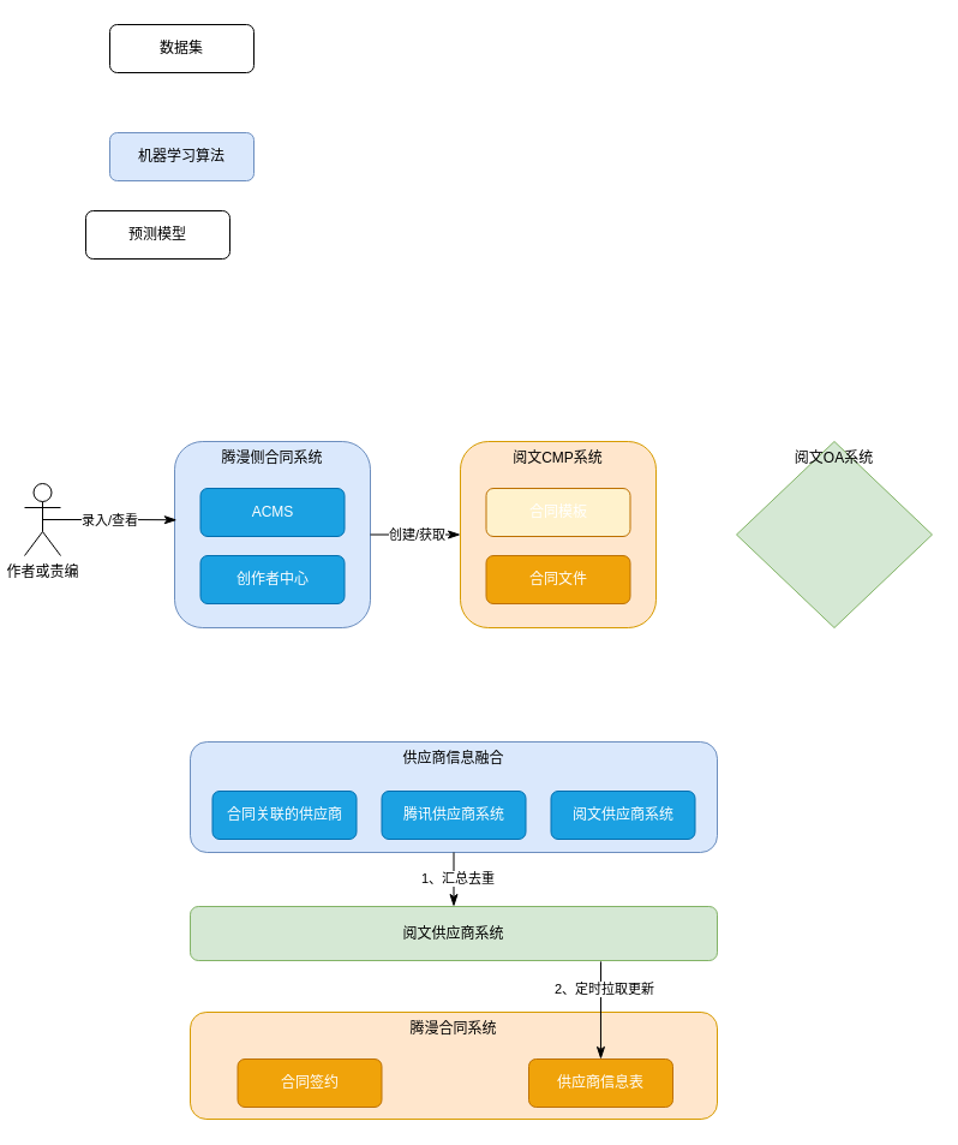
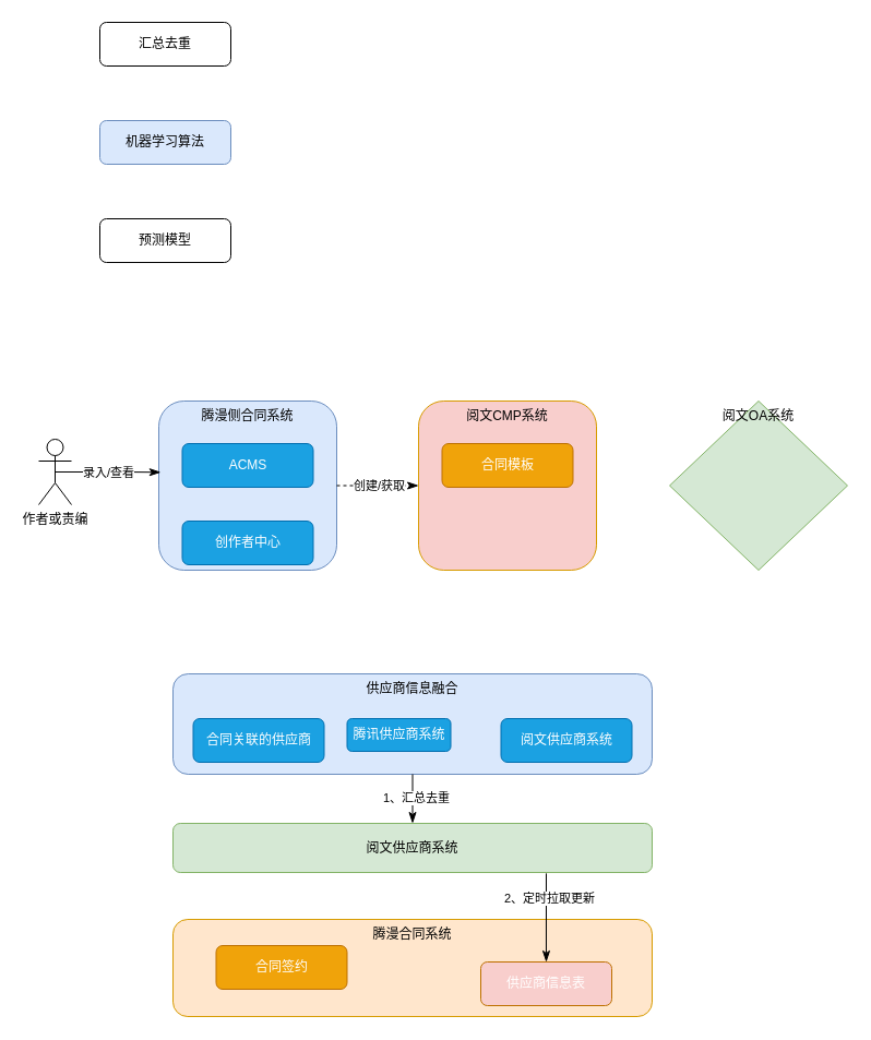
  <mxCell id="0" />
  <mxCell id="1" parent="0" />
- <mxCell id="2" value="数据集" style="rounded=1;whiteSpace=wrap;html=1;fontSize=12;glass=0;strokeWidth=1;shadow=0;" parent="1" vertex="1"><mxGeometry x="91" y="20" width="120" height="40" as="geometry" /></mxCell>
+ <mxCell id="2" value="汇总去重" style="rounded=1;whiteSpace=wrap;html=1;fontSize=12;glass=0;strokeWidth=1;shadow=0;" parent="1" vertex="1"><mxGeometry x="91" y="20" width="120" height="40" as="geometry" /></mxCell>
  <mxCell id="3" value="机器学习算法" style="rounded=1;whiteSpace=wrap;html=1;fontSize=12;glass=0;strokeWidth=1;shadow=0;fillColor=#dae8fc;strokeColor=#6c8ebf;" parent="1" vertex="1"><mxGeometry x="91" y="110" width="120" height="40" as="geometry" /></mxCell>
- <mxCell id="4" value="预测模型" style="rounded=1;whiteSpace=wrap;html=1;fontSize=12;glass=0;strokeWidth=1;shadow=0;" parent="1" vertex="1"><mxGeometry x="71" y="175" width="120" height="40" as="geometry" /></mxCell>
- <mxCell id="5" value="作者或责编" style="shape=umlActor;verticalLabelPosition=bottom;verticalAlign=top;html=1;outlineConnect=0;" parent="1" vertex="1"><mxGeometry x="20" y="402" width="30" height="60" as="geometry" /></mxCell>
+ <mxCell id="4" value="预测模型" style="rounded=1;whiteSpace=wrap;html=1;fontSize=12;glass=0;strokeWidth=1;shadow=0;" parent="1" vertex="1"><mxGeometry x="91" y="200" width="120" height="40" as="geometry" /></mxCell>
+ <mxCell id="5" value="作者或责编" style="shape=umlActor;verticalLabelPosition=bottom;verticalAlign=top;html=1;outlineConnect=0;" parent="1" vertex="1"><mxGeometry x="35" y="402" width="30" height="60" as="geometry" /></mxCell>
  <mxCell id="6" value="腾漫侧合同系统" style="rounded=1;whiteSpace=wrap;html=1;fontSize=12;glass=0;strokeWidth=1;shadow=0;fillColor=#dae8fc;strokeColor=#6c8ebf;verticalAlign=top;" parent="1" vertex="1"><mxGeometry x="145" y="367" width="163" height="155" as="geometry" /></mxCell>
  <mxCell id="7" value="ACMS" style="rounded=1;whiteSpace=wrap;html=1;fontSize=12;glass=0;strokeWidth=1;shadow=0;fillColor=#1ba1e2;strokeColor=#006EAF;fontColor=#ffffff;" parent="1" vertex="1"><mxGeometry x="166.5" y="406" width="120" height="40" as="geometry" /></mxCell>
- <mxCell id="8" value="创作者中心" style="rounded=1;whiteSpace=wrap;html=1;fontSize=12;glass=0;strokeWidth=1;shadow=0;fillColor=#1ba1e2;strokeColor=#006EAF;fontColor=#ffffff;" parent="1" vertex="1"><mxGeometry x="166.5" y="462" width="120" height="40" as="geometry" /></mxCell>
+ <mxCell id="8" value="创作者中心" style="rounded=1;whiteSpace=wrap;html=1;fontSize=12;glass=0;strokeWidth=1;shadow=0;fillColor=#1ba1e2;strokeColor=#006EAF;fontColor=#ffffff;" parent="1" vertex="1"><mxGeometry x="166.5" y="477" width="120" height="40" as="geometry" /></mxCell>
  <mxCell id="9" value="" style="rounded=0;html=1;jettySize=auto;orthogonalLoop=1;fontSize=11;endArrow=classicThin;endFill=1;endSize=8;strokeWidth=1;shadow=0;labelBackgroundColor=none;edgeStyle=orthogonalEdgeStyle;exitX=0.5;exitY=0.5;exitDx=0;exitDy=0;exitPerimeter=0;entryX=0.011;entryY=0.421;entryDx=0;entryDy=0;entryPerimeter=0;" parent="1" source="5" target="6" edge="1"><mxGeometry y="20" relative="1" as="geometry"><mxPoint as="offset" /><mxPoint x="46" y="443" as="sourcePoint" /><mxPoint x="122" y="407" as="targetPoint" /></mxGeometry></mxCell>
  <mxCell id="10" value="录入/查看" style="edgeLabel;html=1;align=center;verticalAlign=middle;resizable=0;points=[];" parent="9" vertex="1" connectable="0"><mxGeometry x="-0.08" relative="1" as="geometry"><mxPoint x="3" as="offset" /></mxGeometry></mxCell>
- <mxCell id="11" value="阅文CMP系统" style="rounded=1;whiteSpace=wrap;html=1;fontSize=12;glass=0;strokeWidth=1;shadow=0;fillColor=#ffe6cc;strokeColor=#d79b00;verticalAlign=top;" parent="1" vertex="1"><mxGeometry x="383" y="367" width="163" height="155" as="geometry" /></mxCell>
- <mxCell id="12" value="" style="rounded=0;html=1;jettySize=auto;orthogonalLoop=1;fontSize=11;endArrow=classicThin;endFill=1;endSize=8;strokeWidth=1;shadow=0;labelBackgroundColor=none;edgeStyle=orthogonalEdgeStyle;" parent="1" source="6" target="11" edge="1"><mxGeometry y="20" relative="1" as="geometry"><mxPoint as="offset" /><mxPoint x="62" y="442" as="sourcePoint" /><mxPoint x="157" y="442" as="targetPoint" /></mxGeometry></mxCell>
+ <mxCell id="11" value="阅文CMP系统" style="rounded=1;whiteSpace=wrap;html=1;fontSize=12;glass=0;strokeWidth=1;shadow=0;fillColor=#f8cecc;strokeColor=#d79b00;verticalAlign=top;" parent="1" vertex="1"><mxGeometry x="383" y="367" width="163" height="155" as="geometry" /></mxCell>
+ <mxCell id="12" value="" style="rounded=0;html=1;jettySize=auto;orthogonalLoop=1;fontSize=11;endArrow=classicThin;endFill=1;endSize=8;strokeWidth=1;shadow=0;labelBackgroundColor=none;edgeStyle=orthogonalEdgeStyle;dashed=1;" parent="1" source="6" target="11" edge="1"><mxGeometry y="20" relative="1" as="geometry"><mxPoint as="offset" /><mxPoint x="62" y="442" as="sourcePoint" /><mxPoint x="157" y="442" as="targetPoint" /></mxGeometry></mxCell>
  <mxCell id="13" value="创建/获取" style="edgeLabel;html=1;align=center;verticalAlign=middle;resizable=0;points=[];" parent="12" vertex="1" connectable="0"><mxGeometry x="-0.08" relative="1" as="geometry"><mxPoint x="3" as="offset" /></mxGeometry></mxCell>
- <mxCell id="14" value="合同模板" style="rounded=1;whiteSpace=wrap;html=1;fontSize=12;glass=0;strokeWidth=1;shadow=0;fillColor=#fff2cc;strokeColor=#BD7000;fontColor=#FFFFFF;" parent="1" vertex="1"><mxGeometry x="404.5" y="406" width="120" height="40" as="geometry" /></mxCell>
- <mxCell id="15" value="合同文件" style="rounded=1;whiteSpace=wrap;html=1;fontSize=12;glass=0;strokeWidth=1;shadow=0;fillColor=#f0a30a;strokeColor=#BD7000;fontColor=#FFFFFF;" parent="1" vertex="1"><mxGeometry x="404.5" y="462" width="120" height="40" as="geometry" /></mxCell>
+ <mxCell id="14" value="合同模板" style="rounded=1;whiteSpace=wrap;html=1;fontSize=12;glass=0;strokeWidth=1;shadow=0;fillColor=#f0a30a;strokeColor=#BD7000;fontColor=#FFFFFF;" parent="1" vertex="1"><mxGeometry x="404.5" y="406" width="120" height="40" as="geometry" /></mxCell>
  <mxCell id="16" value="阅文OA系统" style="rhombus;whiteSpace=wrap;html=1;fontSize=12;glass=0;strokeWidth=1;shadow=0;fillColor=#d5e8d4;strokeColor=#82b366;verticalAlign=top;" parent="1" vertex="1"><mxGeometry x="613" y="367" width="163" height="155" as="geometry" /></mxCell>
  <mxCell id="17" value="供应商信息融合" style="rounded=1;whiteSpace=wrap;html=1;fontSize=12;glass=0;strokeWidth=1;shadow=0;fillColor=#dae8fc;strokeColor=#6c8ebf;verticalAlign=top;" parent="1" vertex="1"><mxGeometry x="158" y="617" width="439" height="92" as="geometry" /></mxCell>
  <mxCell id="18" value="合同关联的供应商" style="rounded=1;whiteSpace=wrap;html=1;fontSize=12;glass=0;strokeWidth=1;shadow=0;fillColor=#1ba1e2;strokeColor=#006EAF;fontColor=#ffffff;" parent="1" vertex="1"><mxGeometry x="176.5" y="658" width="120" height="40" as="geometry" /></mxCell>
- <mxCell id="19" value="腾讯供应商系统" style="rounded=1;whiteSpace=wrap;html=1;fontSize=12;glass=0;strokeWidth=1;shadow=0;fillColor=#1ba1e2;strokeColor=#006EAF;fontColor=#ffffff;" parent="1" vertex="1"><mxGeometry x="317.5" y="658" width="120" height="40" as="geometry" /></mxCell>
+ <mxCell id="19" value="腾讯供应商系统" style="rounded=1;whiteSpace=wrap;html=1;fontSize=12;glass=0;strokeWidth=1;shadow=0;fillColor=#1ba1e2;strokeColor=#006EAF;fontColor=#ffffff;" parent="1" vertex="1"><mxGeometry x="317.5" y="658" width="95" height="30" as="geometry" /></mxCell>
  <mxCell id="20" value="阅文供应商系统" style="rounded=1;whiteSpace=wrap;html=1;fontSize=12;glass=0;strokeWidth=1;shadow=0;fillColor=#1ba1e2;strokeColor=#006EAF;fontColor=#ffffff;" parent="1" vertex="1"><mxGeometry x="458.5" y="658" width="120" height="40" as="geometry" /></mxCell>
  <mxCell id="21" value="阅文供应商系统" style="rounded=1;whiteSpace=wrap;html=1;fontSize=12;glass=0;strokeWidth=1;shadow=0;fillColor=#d5e8d4;strokeColor=#82b366;verticalAlign=middle;" parent="1" vertex="1"><mxGeometry x="158" y="754" width="439" height="45" as="geometry" /></mxCell>
  <mxCell id="22" value="" style="rounded=0;html=1;jettySize=auto;orthogonalLoop=1;fontSize=11;endArrow=classicThin;endFill=1;endSize=8;strokeWidth=1;shadow=0;labelBackgroundColor=none;edgeStyle=orthogonalEdgeStyle;exitX=0.5;exitY=1;exitDx=0;exitDy=0;" parent="1" source="17" target="21" edge="1"><mxGeometry y="20" relative="1" as="geometry"><mxPoint as="offset" /><mxPoint x="45" y="442" as="sourcePoint" /><mxPoint x="157" y="442" as="targetPoint" /></mxGeometry></mxCell>
  <mxCell id="23" value="1、汇总去重" style="edgeLabel;html=1;align=center;verticalAlign=middle;resizable=0;points=[];" parent="22" vertex="1" connectable="0"><mxGeometry x="-0.08" relative="1" as="geometry"><mxPoint x="3" as="offset" /></mxGeometry></mxCell>
  <mxCell id="24" value="腾漫合同系统" style="rounded=1;whiteSpace=wrap;html=1;fontSize=12;glass=0;strokeWidth=1;shadow=0;fillColor=#ffe6cc;strokeColor=#d79b00;verticalAlign=top;" parent="1" vertex="1"><mxGeometry x="158" y="842" width="439" height="89" as="geometry" /></mxCell>
- <mxCell id="25" value="供应商信息表" style="rounded=1;whiteSpace=wrap;html=1;fontSize=12;glass=0;strokeWidth=1;shadow=0;fillColor=#f0a30a;strokeColor=#BD7000;fontColor=#FFFFFF;" parent="1" vertex="1"><mxGeometry x="440" y="881" width="120" height="40" as="geometry" /></mxCell>
+ <mxCell id="25" value="供应商信息表" style="rounded=1;whiteSpace=wrap;html=1;fontSize=12;glass=0;strokeWidth=1;shadow=0;fillColor=#f8cecc;strokeColor=#BD7000;fontColor=#FFFFFF;" parent="1" vertex="1"><mxGeometry x="440" y="881" width="120" height="40" as="geometry" /></mxCell>
  <mxCell id="26" value="" style="rounded=0;html=1;jettySize=auto;orthogonalLoop=1;fontSize=11;endArrow=classicThin;endFill=1;endSize=8;strokeWidth=1;shadow=0;labelBackgroundColor=none;edgeStyle=orthogonalEdgeStyle;exitX=0.779;exitY=1.019;exitDx=0;exitDy=0;exitPerimeter=0;" parent="1" source="21" target="25" edge="1"><mxGeometry y="20" relative="1" as="geometry"><mxPoint as="offset" /><mxPoint x="548" y="704" as="sourcePoint" /><mxPoint x="388" y="764" as="targetPoint" /></mxGeometry></mxCell>
  <mxCell id="27" value="2、定时拉取更新" style="edgeLabel;html=1;align=center;verticalAlign=middle;resizable=0;points=[];" parent="26" vertex="1" connectable="0"><mxGeometry x="-0.08" relative="1" as="geometry"><mxPoint x="3" y="-14" as="offset" /></mxGeometry></mxCell>
- <mxCell id="28" value="合同签约" style="rounded=1;whiteSpace=wrap;html=1;fontSize=12;glass=0;strokeWidth=1;shadow=0;fillColor=#f0a30a;strokeColor=#BD7000;fontColor=#FFFFFF;" parent="1" vertex="1"><mxGeometry x="197.5" y="881" width="120" height="40" as="geometry" /></mxCell>
+ <mxCell id="28" value="合同签约" style="rounded=1;whiteSpace=wrap;html=1;fontSize=12;glass=0;strokeWidth=1;shadow=0;fillColor=#f0a30a;strokeColor=#BD7000;fontColor=#FFFFFF;" parent="1" vertex="1"><mxGeometry x="197.5" y="866" width="120" height="40" as="geometry" /></mxCell>
